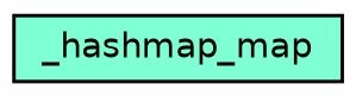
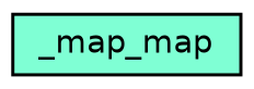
  digraph {
    rankdir=LR
-   n1 [color=black fillcolor=aquamarine fontname=Helvetica fontsize=10 height=0.2 label=_hashmap_map shape=record style=filled width=0.4]
+   n1 [color=black fillcolor=aquamarine fontname=Helvetica fontsize=10 height=0.2 label=_map_map shape=record style=filled width=0.4]
  }
